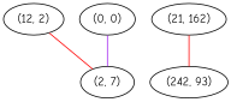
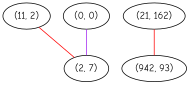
  graph {
    fontname="Comic Neue"
    node [fontname="Comic Neue"]
    edge [color=red fontname="Comic Neue" weight=1]
    n1 [label="(2, 7)"]
-   "(11, 2)" [label="(12, 2)"]
+   "(11, 2)"
    "(0, 0)"
    "(21, 162)"
-   "(242, 93)"
+   "(242, 93)" [label="(942, 93)"]
    "(11, 2)" -- n1
    "(0, 0)" -- n1 [color=purple weight=4]
    "(21, 162)" -- "(242, 93)"
  }
